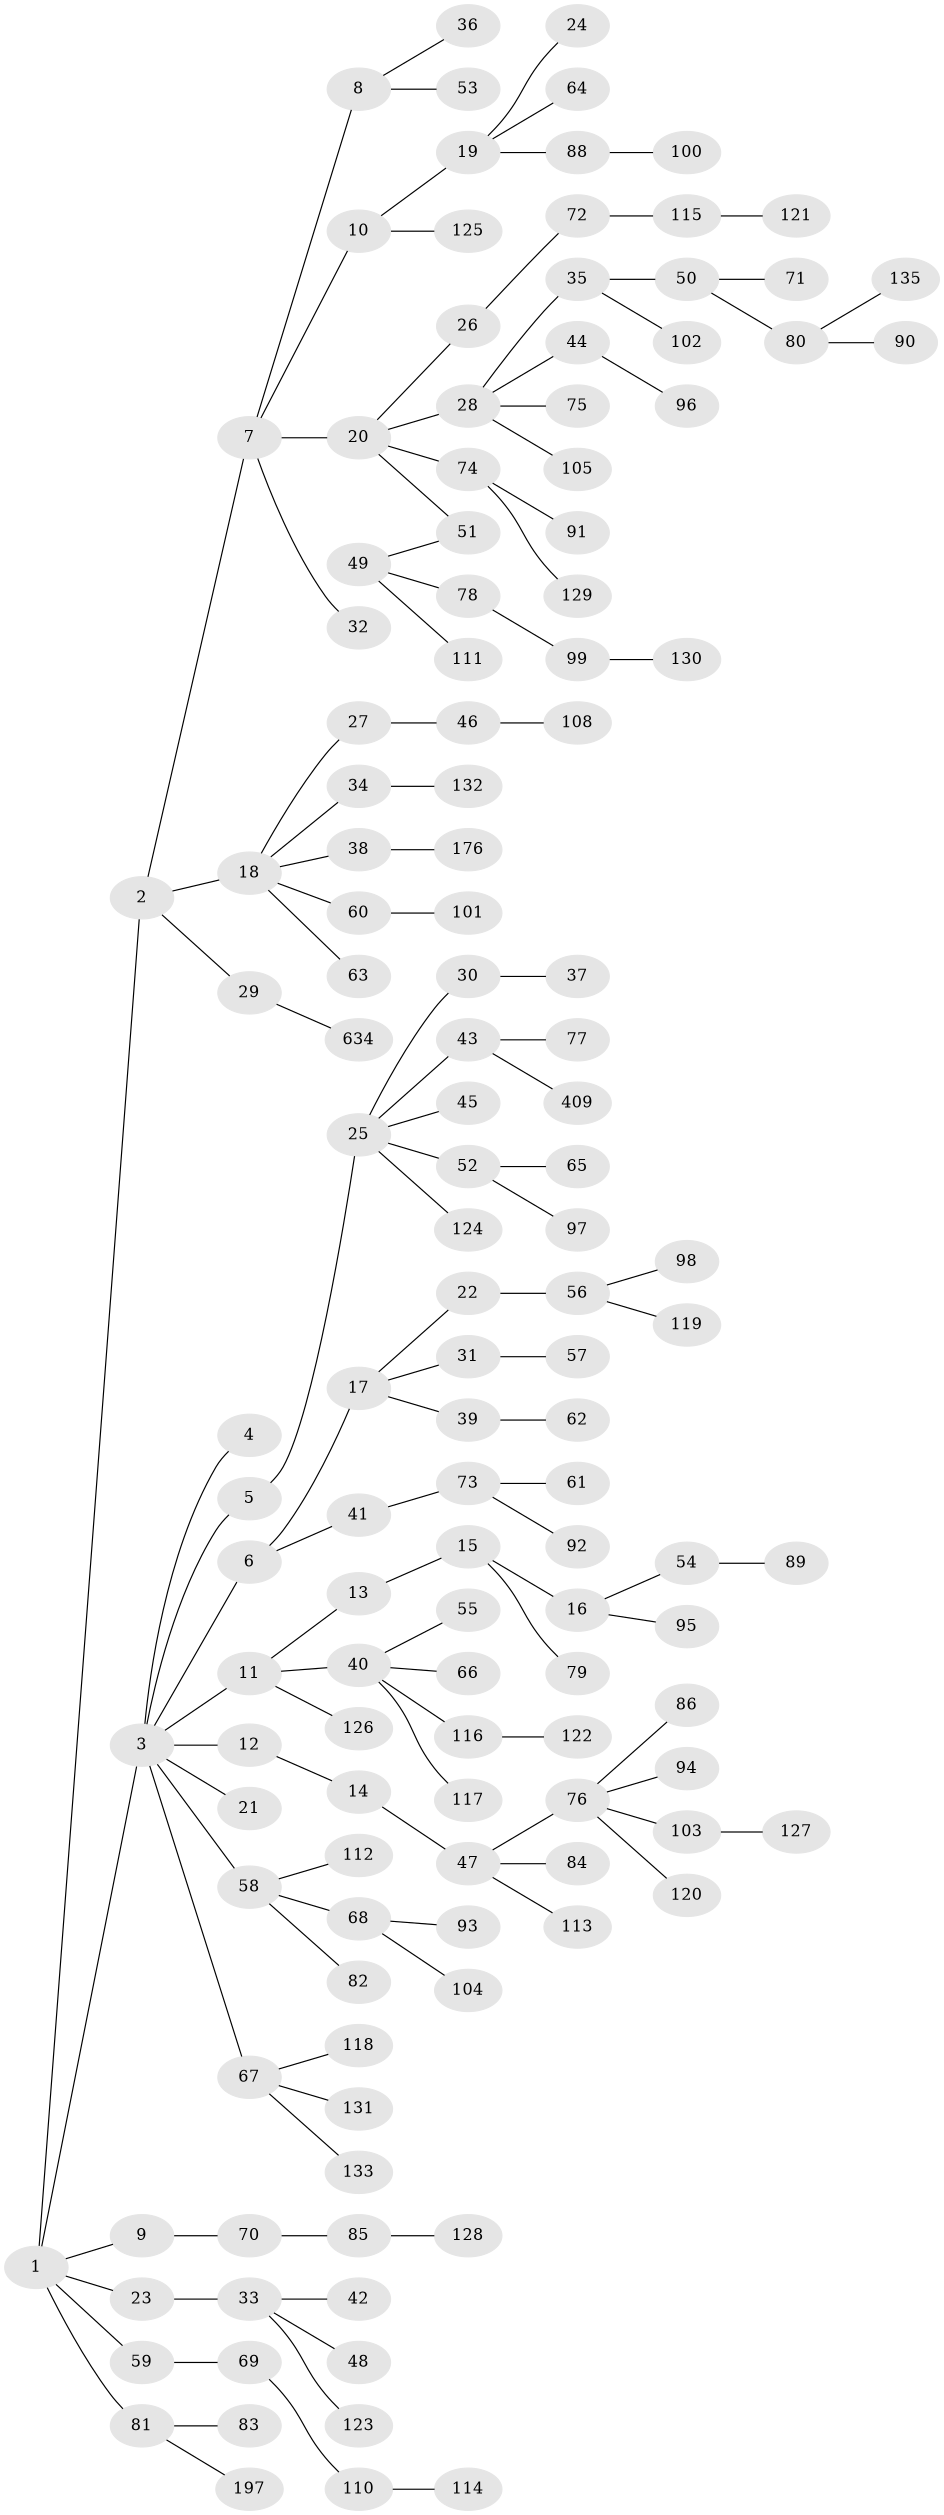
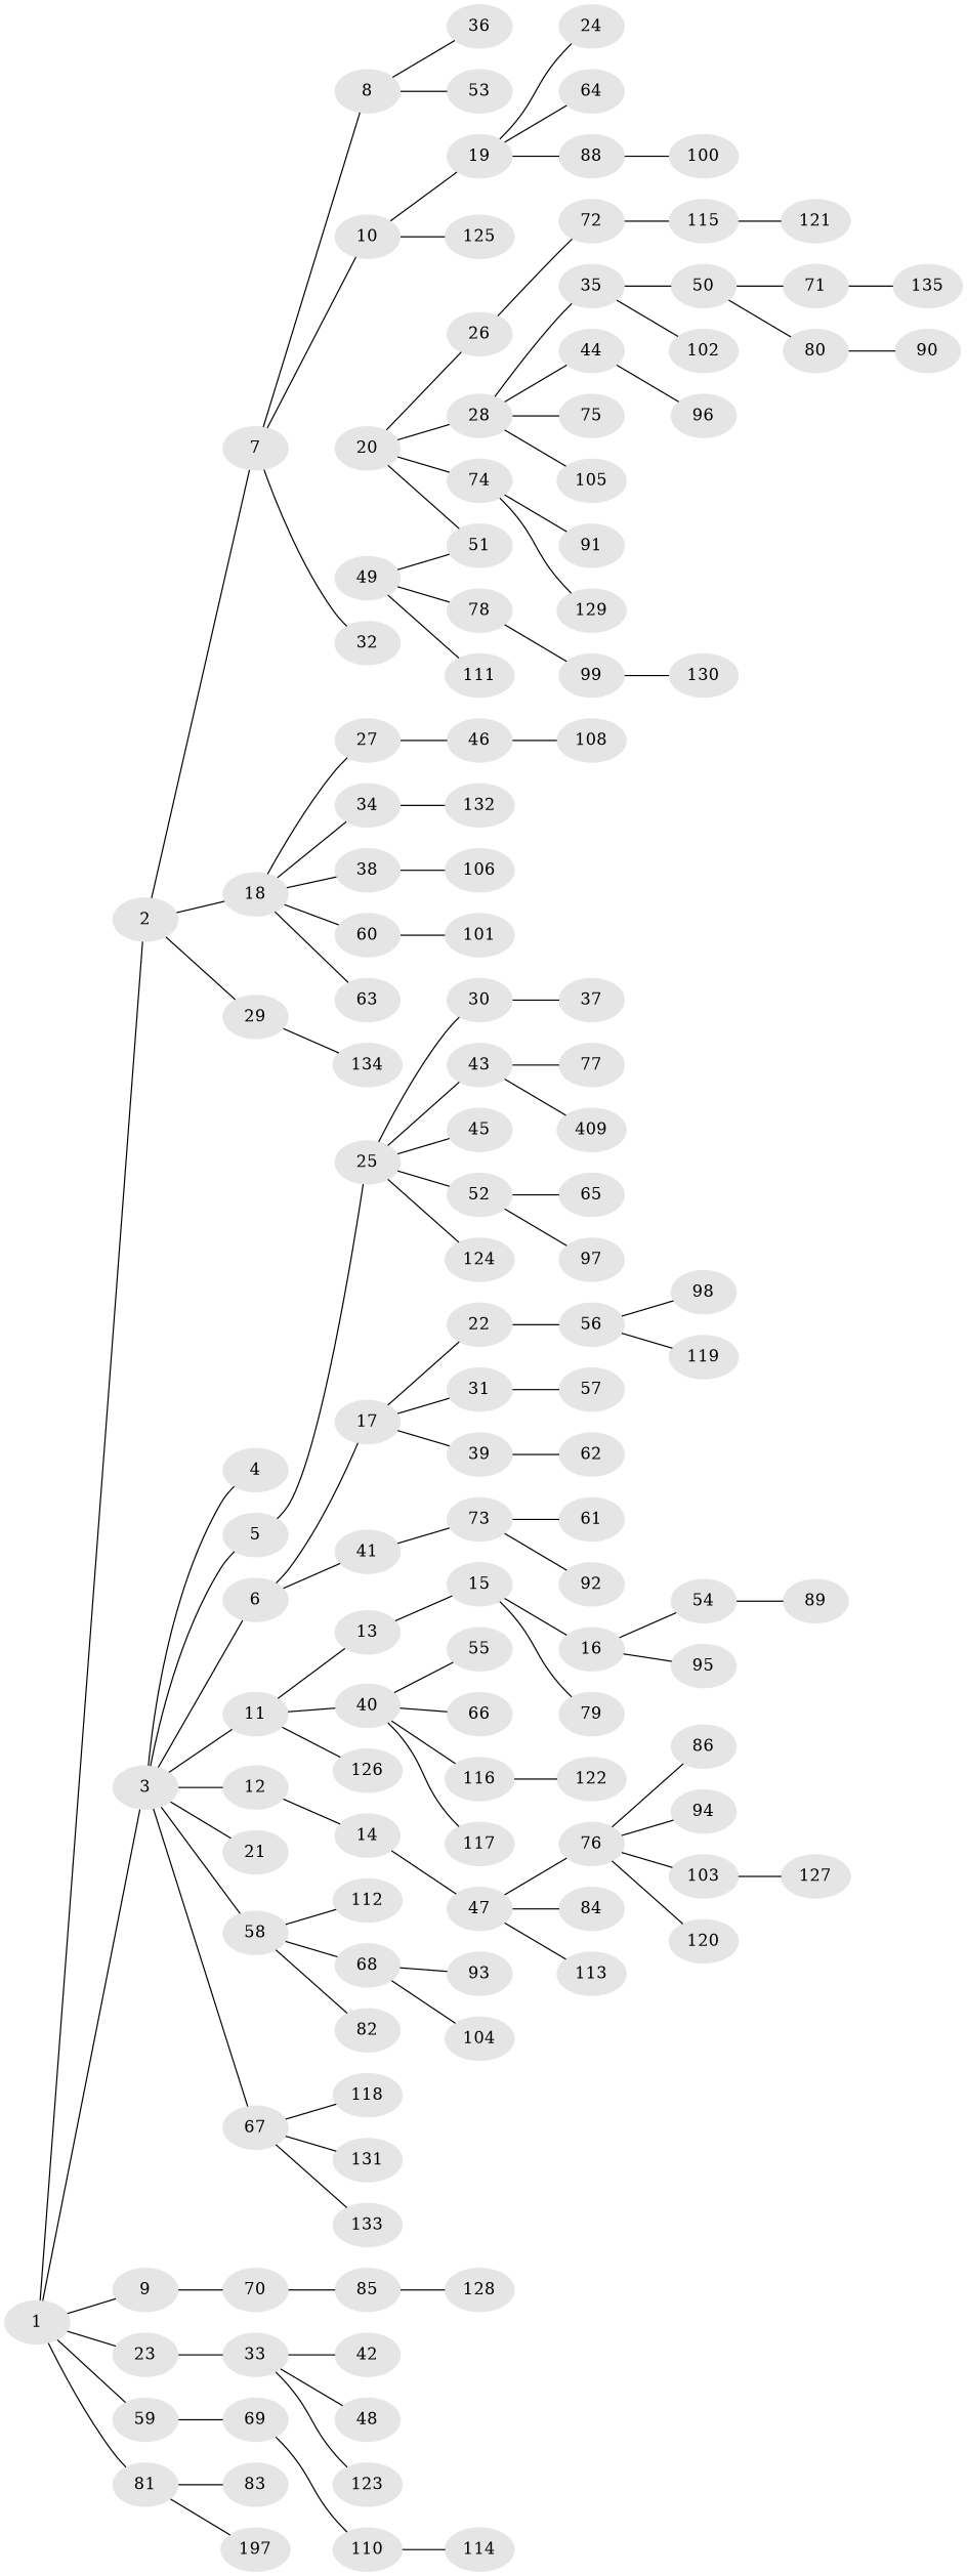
  graph {
    rankdir=LR
    node [color=gray90 style=filled]
    1
    2
    3
    9
    23
    59
    81
    7
    18
    29
    4
    5
    6
    11
    12
    21
    58
    67
    70
    33
    69
    83
    n23 [label=197]
    8
    10
    20
    32
    27
    34
    38
    60
    63
-   134 [label=634]
+   134
    25
    17
    41
    13
    40
    126
    14
    112
    68
    82
    118
    131
    133
    30
    43
    45
    52
    124
    22
    31
    39
    73
    36
    53
    19
    125
    26
    28
    74
    51
    85
    24
    64
    88
    15
    55
    66
    116
    117
    47
    16
    79
    76
    84
    113
    54
    95
    89
    56
    57
    62
    46
    132
-   106 [label=176]
+   106
    101
    100
    72
    35
    44
    75
    105
    49
    78
    111
    91
    129
    98
    119
    42
    48
    123
    37
    77
    n107 [label=409]
    65
    97
    115
    108
    50
    102
    96
    71
    80
    122
    61
    92
    86
    94
    103
    120
    99
    135
    90
    93
    104
    110
    114
    128
    121
    127
    130
    1 -- 2
    1 -- 3
    1 -- 9
    1 -- 23
    1 -- 59
    1 -- 81
    2 -- 7
    2 -- 18
    2 -- 29
    3 -- 4
    3 -- 5
    3 -- 6
    3 -- 11
    3 -- 12
    3 -- 21
    3 -- 58
    3 -- 67
    9 -- 70
    23 -- 33
    59 -- 69
    81 -- 83
    81 -- n23
    7 -- 8
    7 -- 10
-   7 -- 20
    7 -- 32
    18 -- 27
    18 -- 34
    18 -- 38
    18 -- 60
    18 -- 63
    29 -- 134
    5 -- 25
    6 -- 17
    6 -- 41
    11 -- 13
    11 -- 40
    11 -- 126
    12 -- 14
    58 -- 112
    58 -- 68
    58 -- 82
    67 -- 118
    67 -- 131
    67 -- 133
    70 -- 85
    33 -- 42
    33 -- 48
    33 -- 123
    69 -- 110
    8 -- 36
    8 -- 53
    10 -- 19
    10 -- 125
    20 -- 26
    20 -- 28
    20 -- 74
    20 -- 51
    27 -- 46
    34 -- 132
    38 -- 106
    60 -- 101
    25 -- 30
    25 -- 43
    25 -- 45
    25 -- 52
    25 -- 124
    17 -- 22
    17 -- 31
    17 -- 39
    41 -- 73
    13 -- 15
    40 -- 55
    40 -- 66
    40 -- 116
    40 -- 117
    14 -- 47
    68 -- 93
    68 -- 104
    30 -- 37
    43 -- 77
    43 -- n107
    52 -- 65
    52 -- 97
    22 -- 56
    31 -- 57
    39 -- 62
    73 -- 61
    73 -- 92
    19 -- 24
    19 -- 64
    19 -- 88
    26 -- 72
    28 -- 35
    28 -- 44
    28 -- 75
    28 -- 105
    74 -- 91
    74 -- 129
    85 -- 128
    88 -- 100
    15 -- 16
    15 -- 79
    116 -- 122
    47 -- 76
    47 -- 84
    47 -- 113
    16 -- 54
    16 -- 95
    76 -- 86
    76 -- 94
    76 -- 103
    76 -- 120
    54 -- 89
    56 -- 98
    56 -- 119
    46 -- 108
    72 -- 115
    35 -- 50
    35 -- 102
    44 -- 96
    49 -- 51
    49 -- 78
    49 -- 111
    78 -- 99
    115 -- 121
    50 -- 71
    50 -- 80
-   80 -- 135
+   71 -- 135
    80 -- 90
    103 -- 127
    99 -- 130
    110 -- 114
  }
